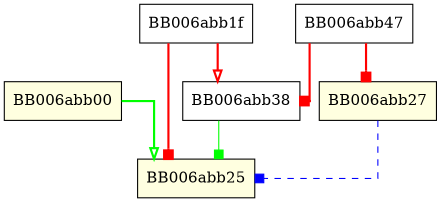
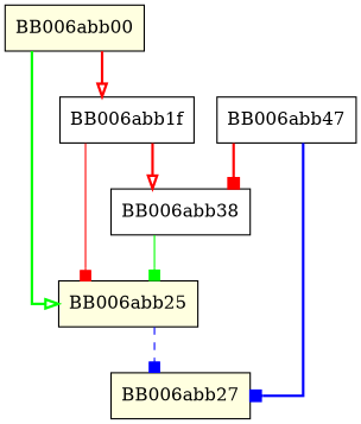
  digraph {
    splines=ortho
    node [fillcolor=lightyellow shape=box style=filled]
    edge [arrowhead=box color=red style=bold]
    BB006abb00
    BB006abb25
    BB006abb1f [fillcolor=white]
    BB006abb27
    BB006abb38 [fillcolor=white]
    BB006abb47 [fillcolor=white]
    BB006abb00 -> BB006abb25 [arrowhead=onormal color=green]
-   BB006abb27 -> BB006abb25 [color=blue style=dashed]
-   BB006abb1f -> BB006abb25
+   BB006abb00 -> BB006abb1f [arrowhead=onormal]
+   BB006abb25 -> BB006abb27 [color=blue style=dashed]
+   BB006abb1f -> BB006abb25 [style=solid]
    BB006abb1f -> BB006abb38 [arrowhead=onormal]
    BB006abb38 -> BB006abb25 [color=green style=solid]
-   BB006abb47 -> BB006abb27
+   BB006abb47 -> BB006abb27 [color=blue]
    BB006abb47 -> BB006abb38
  }
